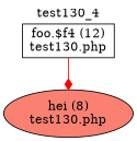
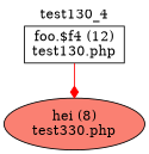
  digraph {
    label=test130_4
    labelloc=t
    node [style=filled]
    n1 [label="foo.$f4 (12)\ntest130.php" shape=box fillcolor=white]
-   n2 [label="hei (8)\ntest130.php" shape=ellipse fillcolor=salmon]
+   n2 [label="hei (8)\ntest330.php" shape=ellipse fillcolor=salmon]
    n1 -> n2 [color=red arrowhead=diamond]
  }
